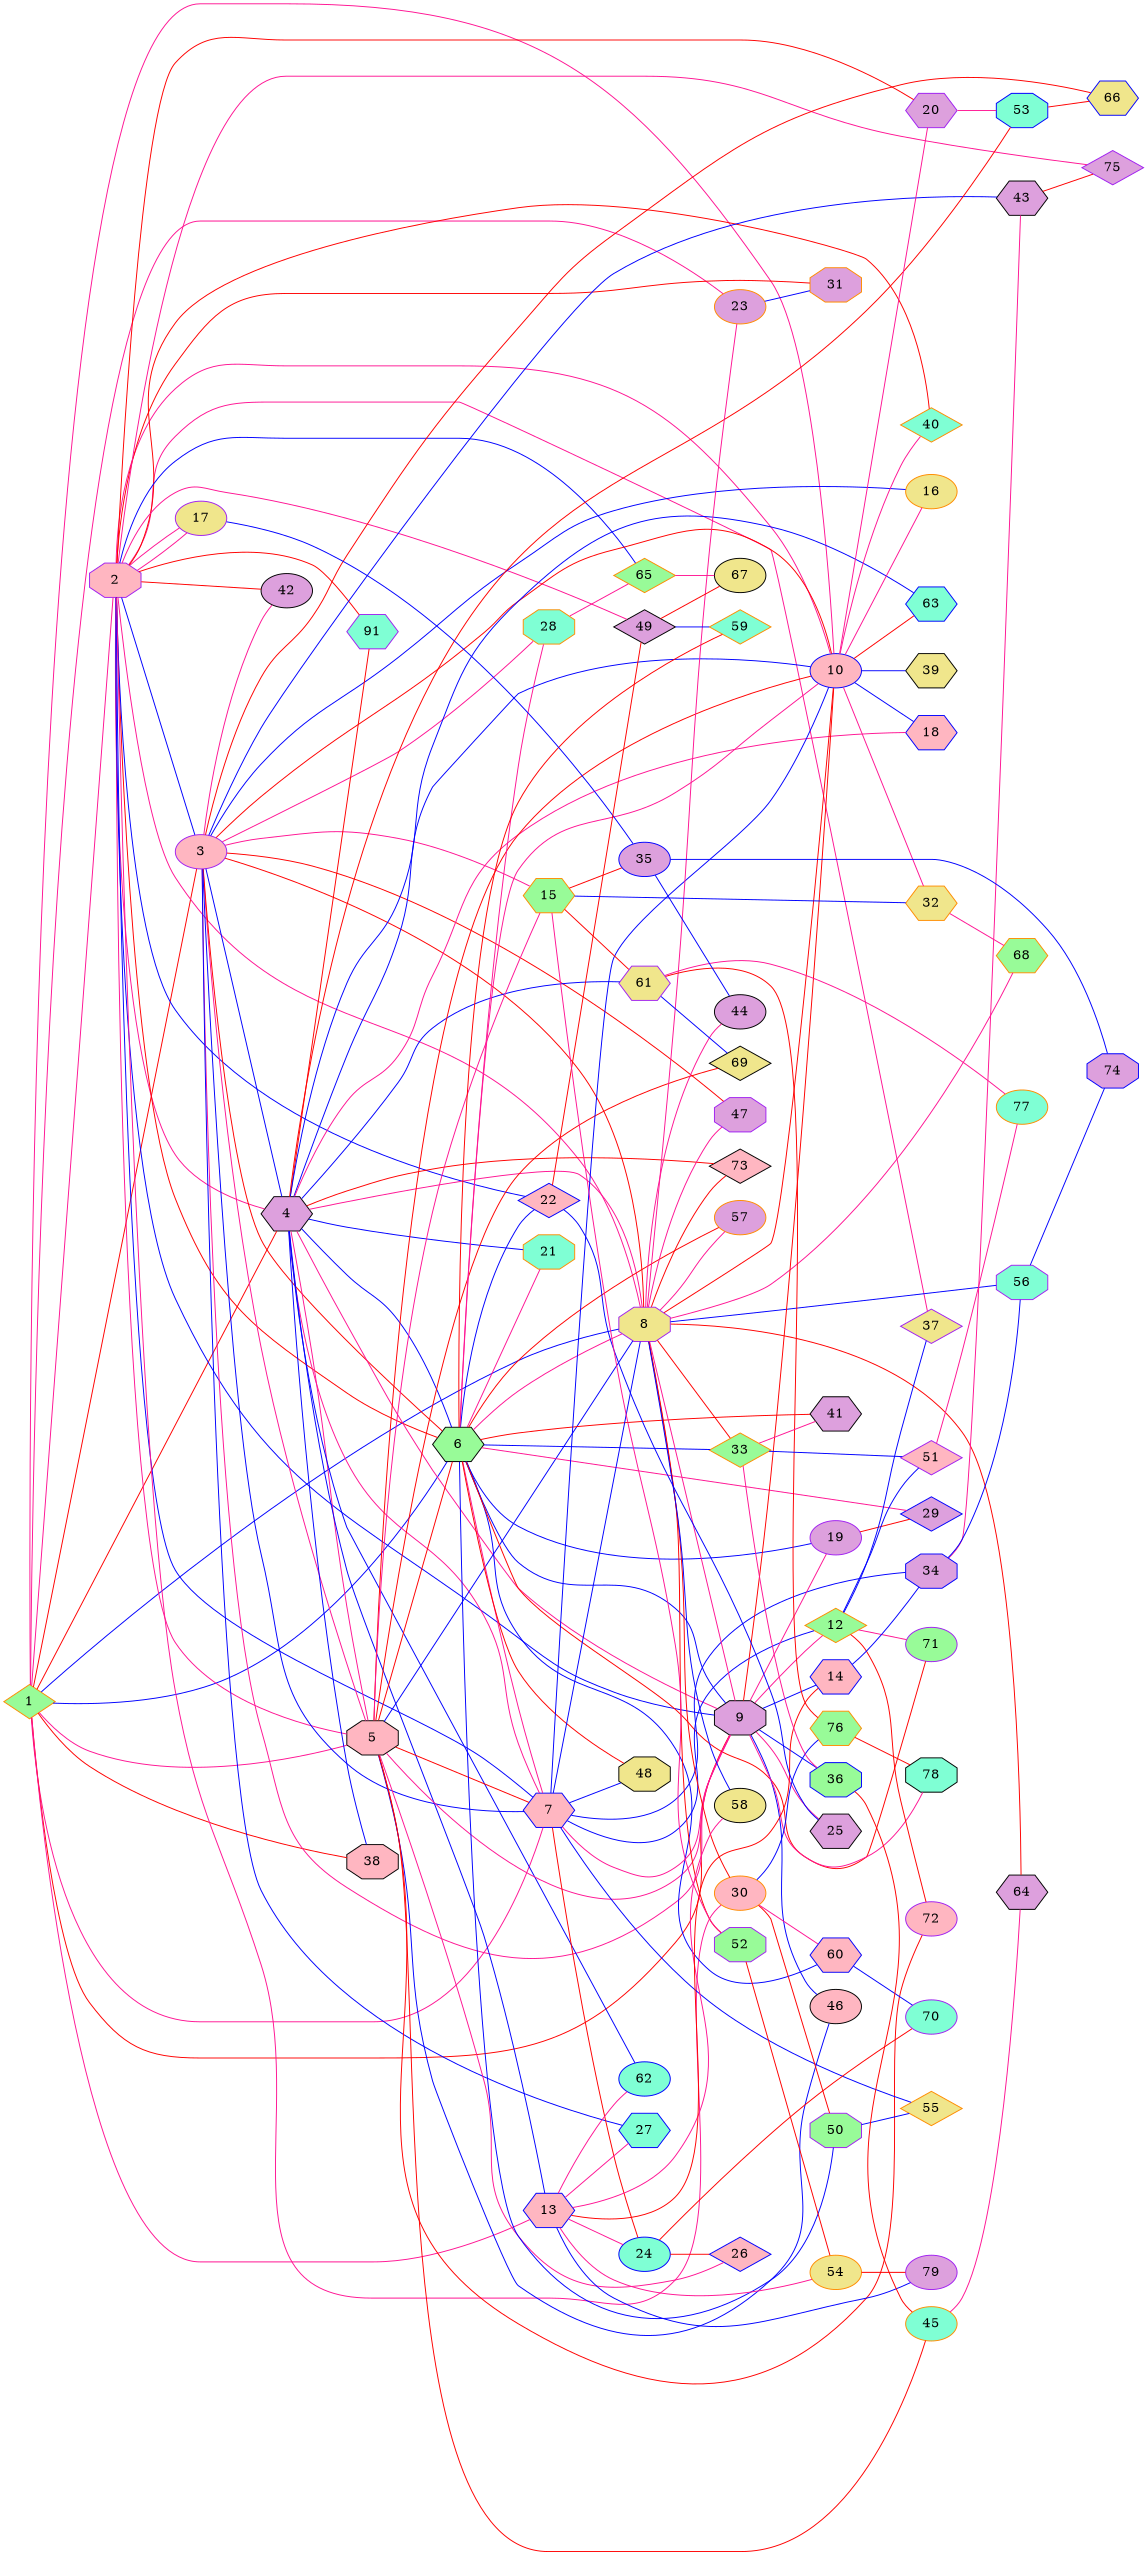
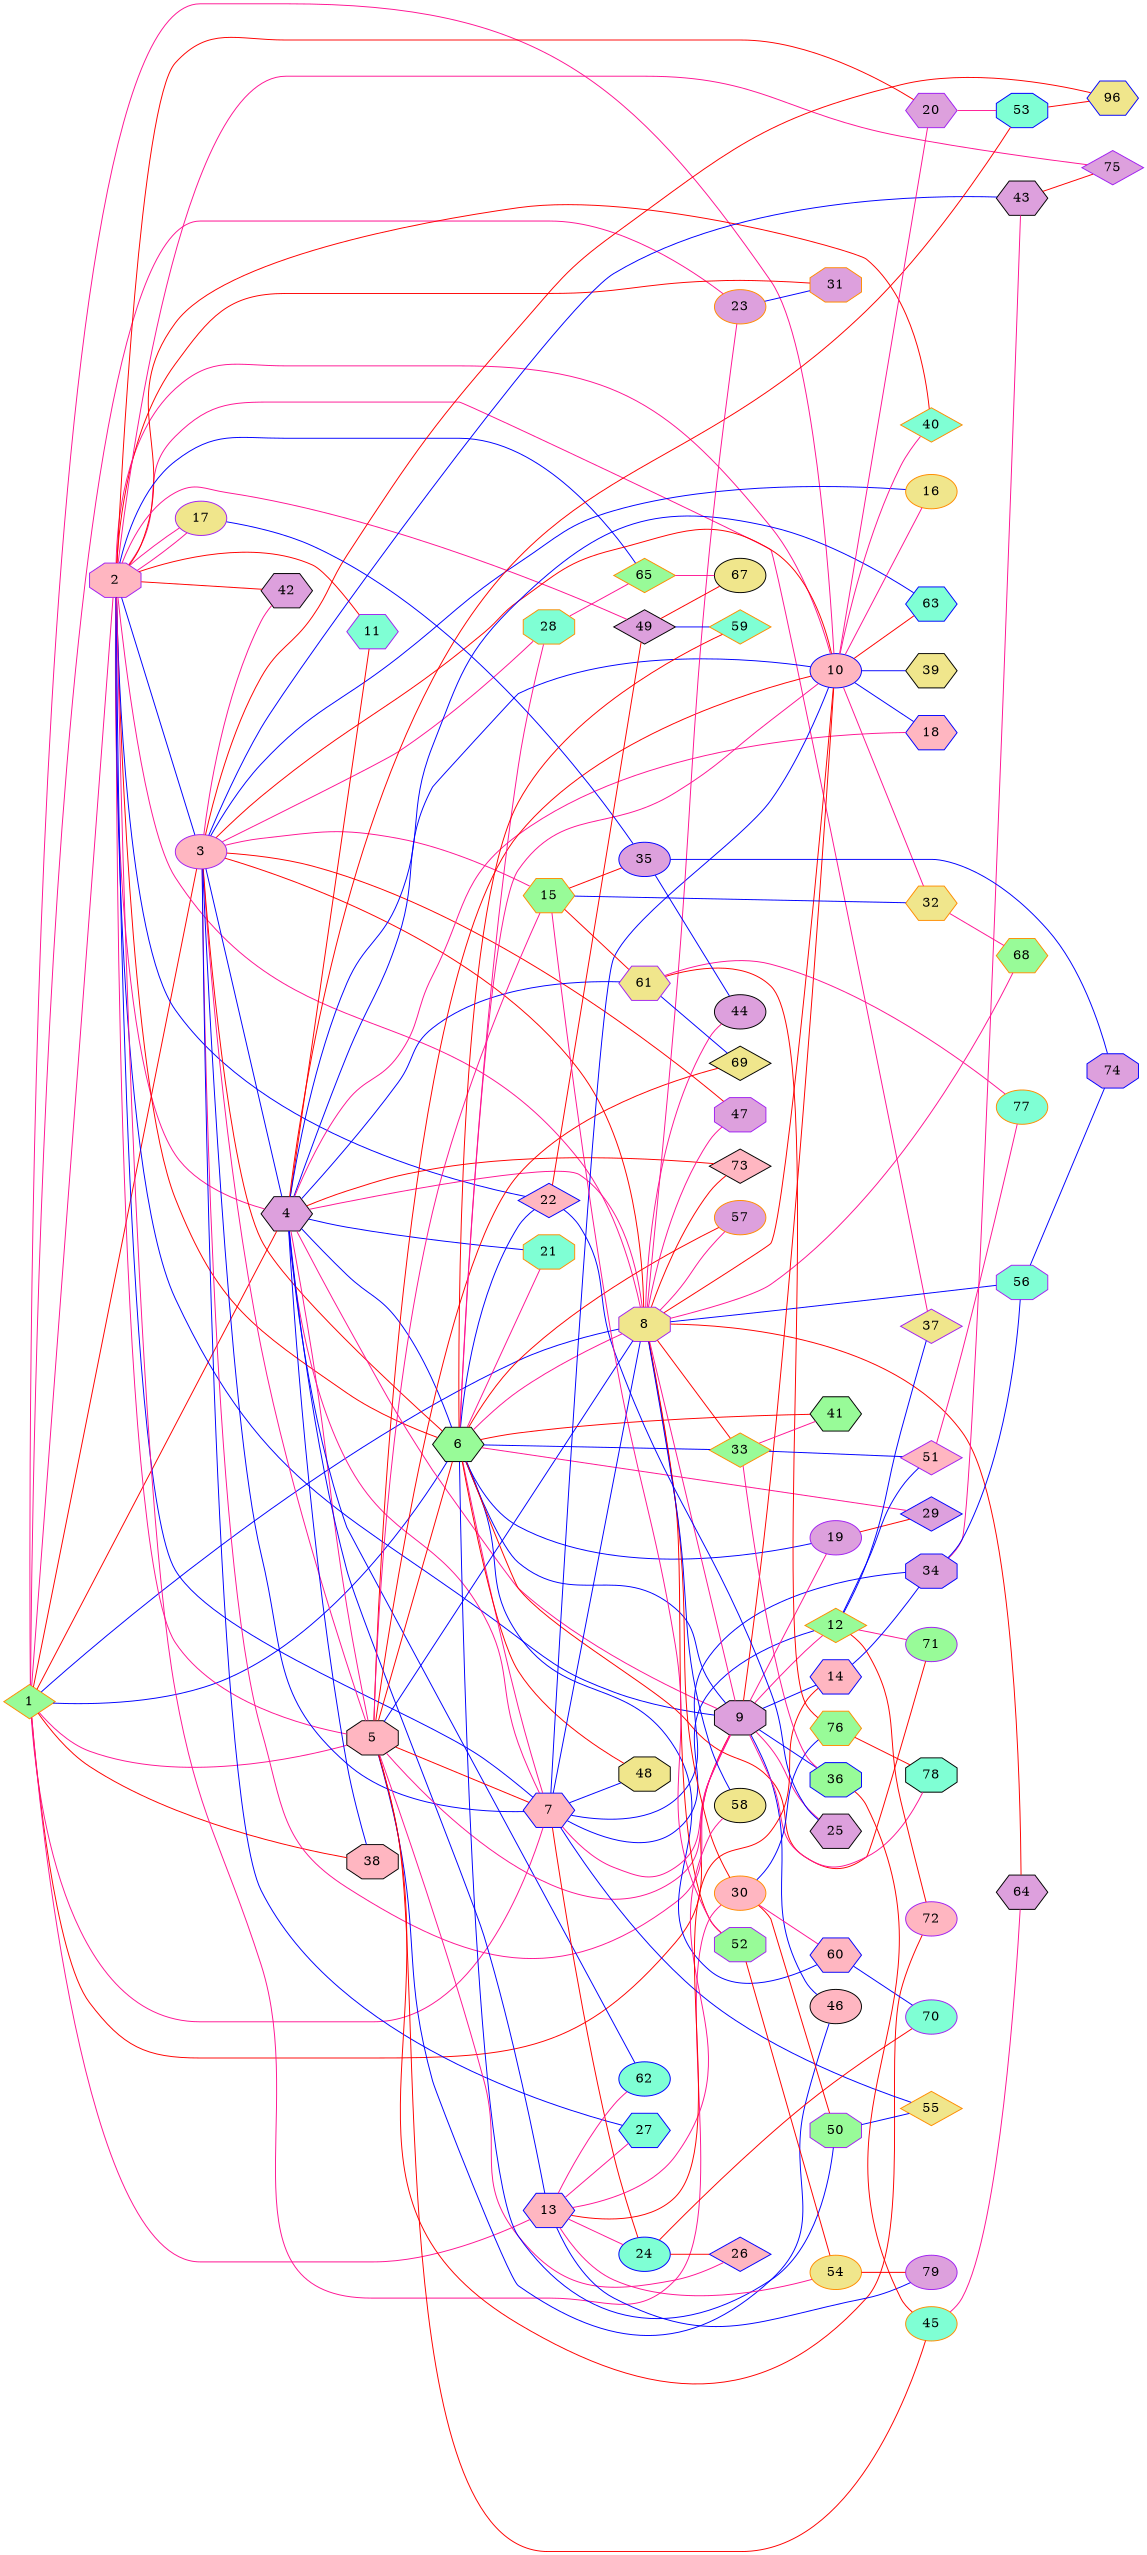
  graph {
    rankdir=LR
    node [color=darkorange fillcolor=plum shape=hexagon style=filled]
    edge [color=deeppink]
    1 [fillcolor=palegreen shape=diamond]
    2 [color=purple fillcolor=lightpink shape=octagon]
    3 [color=purple fillcolor=lightpink shape=ellipse]
    4 [color=black]
    5 [color=black fillcolor=lightpink shape=octagon]
    6 [color=black fillcolor=palegreen]
    7 [color=blue fillcolor=lightpink]
    8 [color=purple fillcolor=khaki shape=octagon]
    9 [color=black shape=octagon]
    10 [color=blue fillcolor=lightpink shape=ellipse]
    13 [color=blue fillcolor=lightpink]
    23 [shape=ellipse]
    38 [color=black fillcolor=lightpink shape=octagon]
-   11 [color=purple fillcolor=aquamarine label=91]
+   11 [color=purple fillcolor=aquamarine]
    17 [color=purple fillcolor=khaki shape=ellipse]
    20 [color=purple]
    22 [color=blue fillcolor=lightpink shape=diamond]
    30 [fillcolor=lightpink shape=ellipse]
    31 [shape=octagon]
    37 [color=purple fillcolor=khaki shape=diamond]
    40 [fillcolor=aquamarine shape=diamond]
-   42 [color=black shape=ellipse]
+   42 [color=black]
    49 [color=black shape=diamond]
    65 [fillcolor=palegreen shape=diamond]
    75 [color=purple shape=diamond]
    15 [fillcolor=palegreen]
    16 [fillcolor=khaki shape=ellipse]
    27 [color=blue fillcolor=aquamarine]
    28 [fillcolor=aquamarine shape=octagon]
    43 [color=black]
    47 [color=purple shape=octagon]
-   66 [color=blue fillcolor=khaki]
+   66 [color=blue fillcolor=khaki label=96]
    18 [color=blue fillcolor=lightpink]
    21 [fillcolor=aquamarine shape=octagon]
    53 [color=blue fillcolor=aquamarine shape=octagon]
    61 [color=purple fillcolor=khaki]
    62 [color=blue fillcolor=aquamarine shape=ellipse]
    63 [color=blue fillcolor=aquamarine]
    73 [color=black fillcolor=lightpink shape=diamond]
    26 [color=blue fillcolor=lightpink shape=diamond]
    45 [fillcolor=aquamarine shape=ellipse]
    46 [color=black fillcolor=lightpink shape=ellipse]
    69 [color=black fillcolor=khaki shape=diamond]
    72 [color=purple fillcolor=lightpink shape=ellipse]
    19 [color=purple shape=ellipse]
    29 [color=blue shape=diamond]
    33 [fillcolor=palegreen shape=diamond]
-   41 [color=black]
+   41 [color=black fillcolor=palegreen]
    48 [color=black fillcolor=khaki shape=octagon]
    50 [color=purple fillcolor=palegreen shape=octagon]
    57 [shape=ellipse]
    59 [fillcolor=aquamarine shape=diamond]
    60 [color=blue fillcolor=lightpink]
    71 [color=purple fillcolor=palegreen shape=ellipse]
    12 [fillcolor=palegreen shape=diamond]
    24 [color=blue fillcolor=aquamarine shape=ellipse]
    34 [color=blue shape=octagon]
    55 [fillcolor=khaki shape=diamond]
    44 [color=black shape=ellipse]
    52 [color=purple fillcolor=palegreen shape=octagon]
    56 [color=purple fillcolor=aquamarine shape=octagon]
    58 [color=black fillcolor=khaki shape=ellipse]
    64 [color=black]
    68 [fillcolor=palegreen]
    14 [color=blue fillcolor=lightpink]
    25 [color=black]
    36 [color=blue fillcolor=palegreen shape=octagon]
    78 [color=black fillcolor=aquamarine shape=octagon]
    32 [fillcolor=khaki]
    39 [color=black fillcolor=khaki]
    54 [fillcolor=khaki shape=ellipse]
    79 [color=purple shape=ellipse]
    35 [color=blue shape=ellipse]
    76 [fillcolor=palegreen]
    67 [color=black fillcolor=khaki shape=ellipse]
    77 [fillcolor=aquamarine shape=ellipse]
    51 [color=purple fillcolor=lightpink shape=diamond]
    70 [color=purple fillcolor=aquamarine shape=ellipse]
    74 [color=blue shape=octagon]
    1 -- 2
    1 -- 3 [color=red]
    1 -- 4 [color=red]
    1 -- 5
    1 -- 6 [color=blue]
    1 -- 7
    1 -- 8 [color=blue]
    1 -- 9 [color=red]
    1 -- 10
    1 -- 13
    1 -- 23
    1 -- 38 [color=red]
    2 -- 3 [color=blue]
    2 -- 4
    2 -- 5
    2 -- 6 [color=red]
    2 -- 7 [color=blue]
    2 -- 8
    2 -- 9 [color=blue]
    2 -- 10
    2 -- 11 [color=red]
    2 -- 17
    2 -- 17
    2 -- 20 [color=red]
    2 -- 22 [color=blue]
    2 -- 30
    2 -- 31 [color=red]
    2 -- 37
    2 -- 40 [color=red]
    2 -- 42 [color=red]
    2 -- 49
    2 -- 65 [color=blue]
    2 -- 75
    3 -- 4 [color=blue]
    3 -- 5
    3 -- 6 [color=red]
    3 -- 7 [color=blue]
    3 -- 8 [color=red]
    3 -- 9
    3 -- 10 [color=red]
    3 -- 42
    3 -- 15
    3 -- 16 [color=blue]
    3 -- 27 [color=blue]
    3 -- 28
    3 -- 43 [color=blue]
    3 -- 47 [color=red]
    3 -- 66 [color=red]
    4 -- 5
    4 -- 6 [color=blue]
    4 -- 7
    4 -- 8
    4 -- 9
    4 -- 10 [color=blue]
    4 -- 13 [color=blue]
    4 -- 38 [color=blue]
    4 -- 11 [color=red]
    4 -- 18
    4 -- 21 [color=blue]
    4 -- 53 [color=red]
    4 -- 61 [color=blue]
    4 -- 62 [color=blue]
    4 -- 63 [color=blue]
    4 -- 73 [color=red]
    5 -- 6 [color=red]
    5 -- 7 [color=red]
    5 -- 8 [color=blue]
    5 -- 9
    5 -- 10 [color=red]
    5 -- 15
    5 -- 26
    5 -- 45 [color=red]
    5 -- 46 [color=blue]
    5 -- 69 [color=red]
    5 -- 72 [color=red]
    6 -- 7
    6 -- 8
    6 -- 9 [color=blue]
    6 -- 10
    6 -- 22 [color=blue]
    6 -- 28
    6 -- 21
    6 -- 19 [color=blue]
    6 -- 29
    6 -- 33 [color=blue]
    6 -- 41 [color=red]
    6 -- 48 [color=red]
    6 -- 50 [color=blue]
    6 -- 57 [color=red]
    6 -- 59 [color=red]
    6 -- 60 [color=blue]
    6 -- 71 [color=red]
    7 -- 8 [color=blue]
    7 -- 9
    7 -- 10 [color=blue]
    7 -- 48 [color=blue]
    7 -- 12 [color=blue]
    7 -- 24 [color=red]
    7 -- 34 [color=blue]
    7 -- 55 [color=blue]
    8 -- 9
    8 -- 10 [color=red]
    8 -- 23
    8 -- 30 [color=red]
    8 -- 47
    8 -- 73 [color=red]
    8 -- 33 [color=red]
    8 -- 57
    8 -- 44
    8 -- 52 [color=red]
    8 -- 56 [color=blue]
    8 -- 58 [color=blue]
    8 -- 64 [color=red]
    8 -- 68
    9 -- 10 [color=red]
    9 -- 46 [color=blue]
    9 -- 19
    9 -- 12
    9 -- 14 [color=blue]
    9 -- 25
    9 -- 36 [color=blue]
    9 -- 78
    10 -- 20
    10 -- 40
    10 -- 16
    10 -- 18 [color=blue]
    10 -- 63 [color=red]
    10 -- 32
    10 -- 39 [color=blue]
    13 -- 27
    13 -- 62
    13 -- 24
    13 -- 58
    13 -- 14 [color=red]
    13 -- 54
    13 -- 79 [color=blue]
    23 -- 31 [color=blue]
    17 -- 35 [color=blue]
    20 -- 53
    22 -- 49 [color=red]
    22 -- 25 [color=blue]
    30 -- 50 [color=red]
    30 -- 60
    30 -- 76 [color=blue]
    49 -- 59 [color=blue]
    49 -- 67 [color=red]
    65 -- 67
    15 -- 61 [color=red]
    15 -- 52
    15 -- 32 [color=blue]
    15 -- 35 [color=red]
    28 -- 65
    43 -- 75 [color=red]
    53 -- 66 [color=red]
    61 -- 69 [color=blue]
    61 -- 76 [color=red]
    61 -- 77
    45 -- 64
    19 -- 29 [color=red]
    33 -- 41
    33 -- 36
    33 -- 51 [color=blue]
    50 -- 55 [color=blue]
    60 -- 70 [color=blue]
    12 -- 37 [color=blue]
    12 -- 72 [color=red]
    12 -- 71
    12 -- 51 [color=blue]
    24 -- 26 [color=red]
    24 -- 70 [color=red]
    34 -- 43
    34 -- 56 [color=blue]
    52 -- 54 [color=red]
    56 -- 74 [color=blue]
    14 -- 34 [color=blue]
    36 -- 45 [color=red]
    32 -- 68
    54 -- 79 [color=red]
    35 -- 44 [color=blue]
    35 -- 74 [color=blue]
    76 -- 78 [color=red]
    51 -- 77
  }
